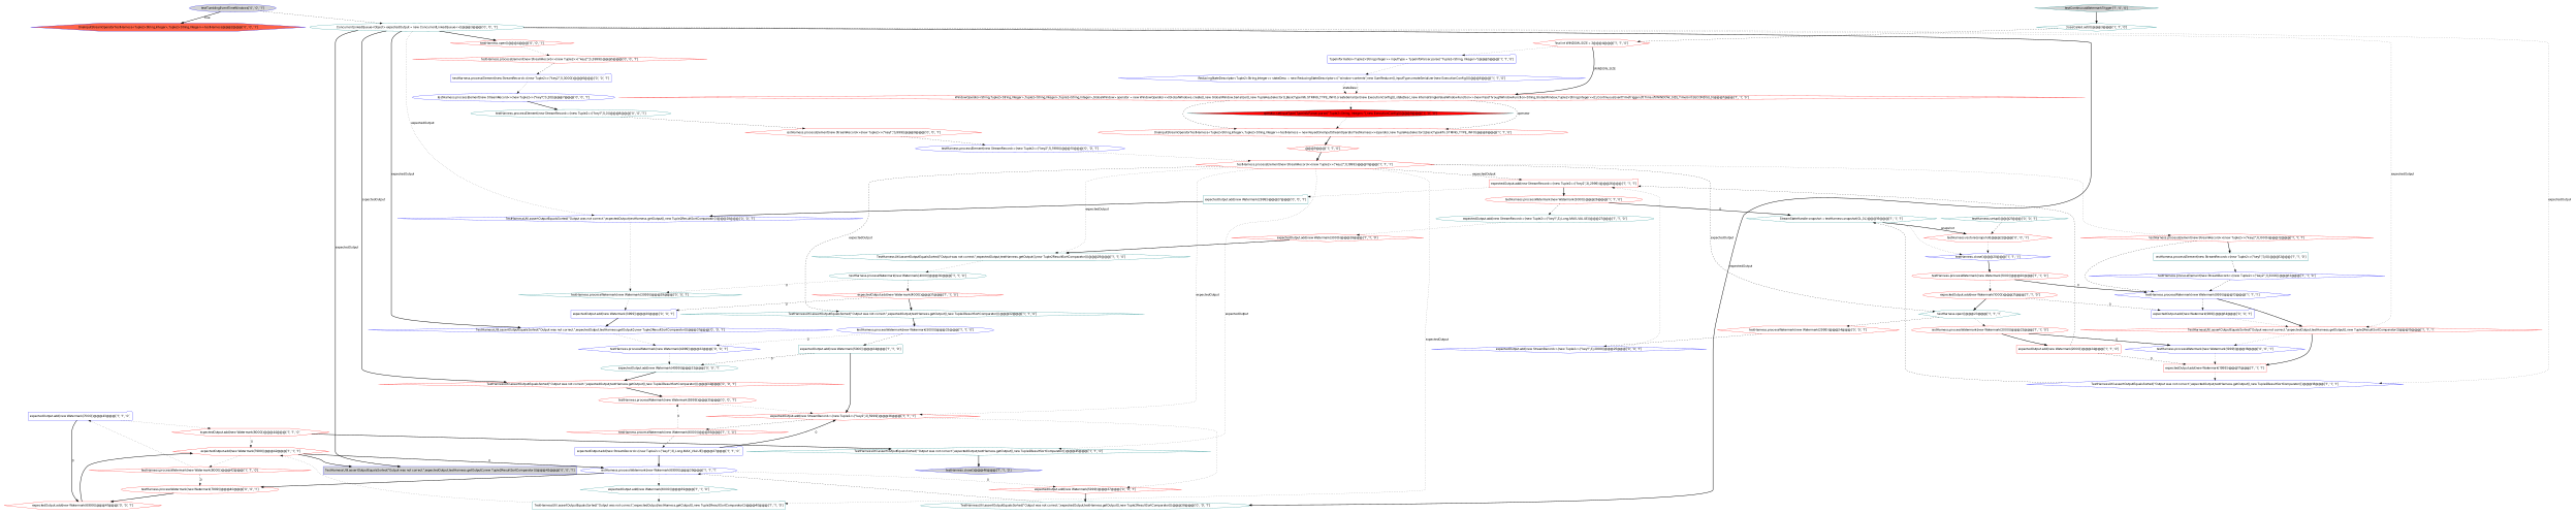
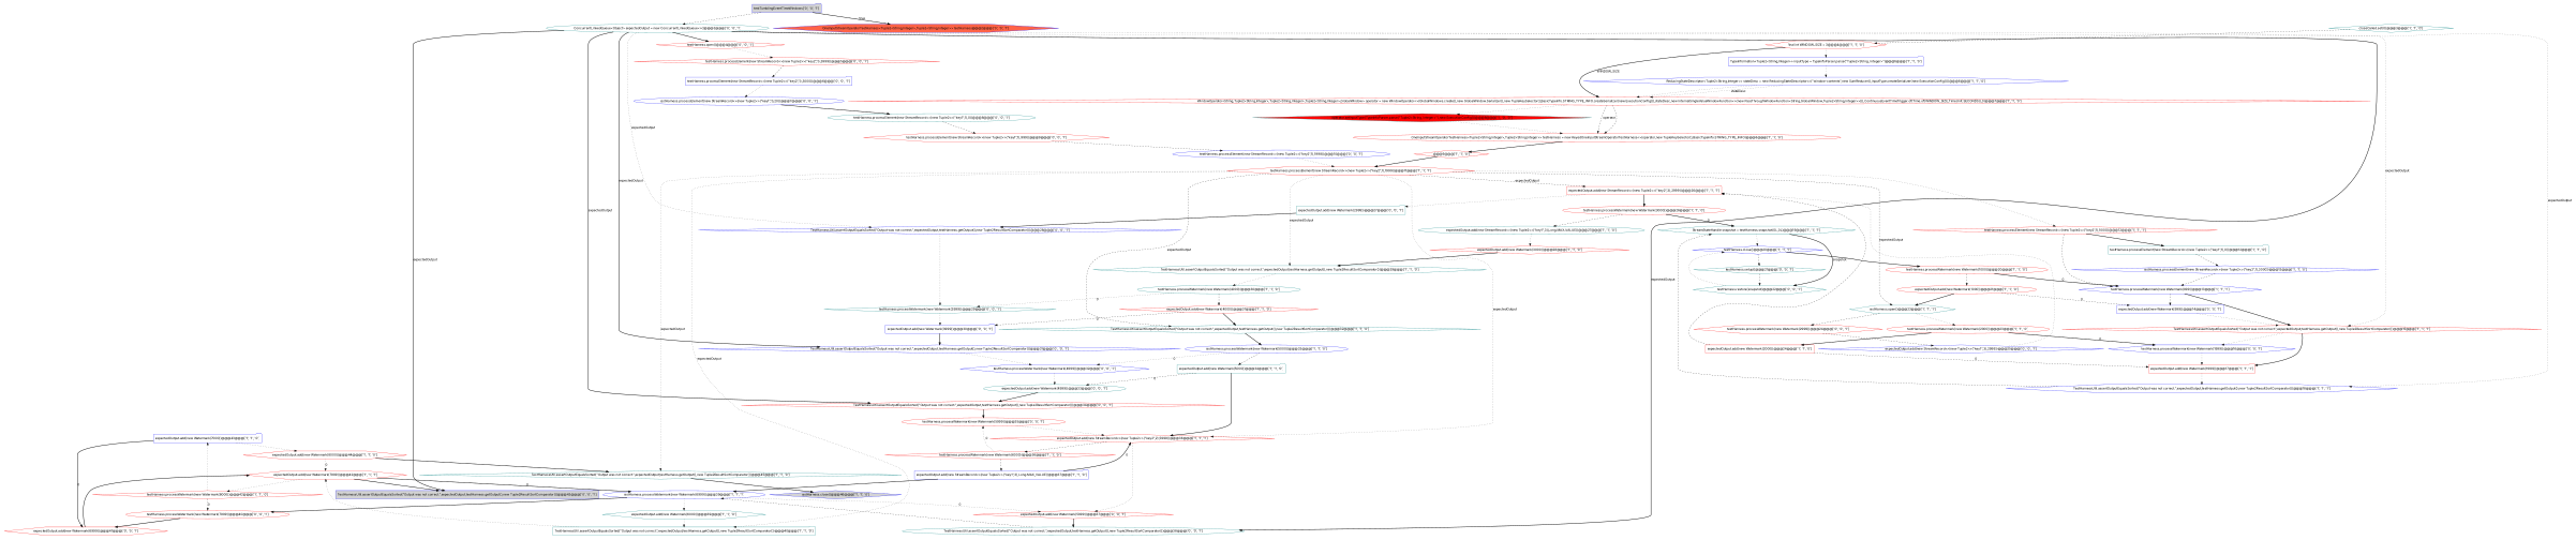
  digraph {
    fontname=Inter
    node [color=red fillcolor=white fontname=Inter shape=diamond style=filled]
    edge [fontname=Inter style=dotted]
    n1 [color=blue label="expectedOutput.add(new Watermark(7000))@@@43@@@['1', '1', '0']" shape=folder]
    n2 [label="expectedOutput.add(new Watermark(8000))@@@44@@@['1', '1', '0']" shape=hexagon]
    n3 [label="expectedOutput.add(new Watermark(6999))@@@41@@@['0', '0', '1']" shape=hexagon]
    n4 [color=teal label="TestHarnessUtil.assertOutputEqualsSorted(\"Output was not correct.\",expectedOutput,testHarness.getOutput(),new Tuple2ResultSortComparator())@@@45@@@['1', '1', '0']"]
    n5 [label="expectedOutput.add(new Watermark(7999))@@@42@@@['1', '1', '1']" shape=hexagon]
    n6 [label="expectedOutput.add(new Watermark(1999))@@@17@@@['1', '1', '1']" shape=folder]
    n7 [color=blue label="TestHarnessUtil.assertOutputEqualsSorted(\"Output was not correct.\",expectedOutput,testHarness.getOutput(),new Tuple2ResultSortComparator())@@@18@@@['1', '1', '1']" shape=hexagon]
    n8 [color=teal label="StreamStateHandle snapshot = testHarness.snapshot(0L,0L)@@@19@@@['1', '1', '1']" shape=hexagon]
    n9 [color=blue label="testHarness.close()@@@20@@@['1', '1', '1']"]
-   n10 [label="testHarness.restore(snapshot)@@@22@@@['0', '0', '1']" shape=hexagon]
+   n10 [color=teal label="testHarness.restore(snapshot)@@@22@@@['0', '0', '1']" shape=hexagon]
    n11 [label="testHarness.processWatermark(new Watermark(1000))@@@20@@@['1', '1', '0']" shape=ellipse]
    n12 [color=teal label="testHarness.setup()@@@21@@@['0', '0', '1']"]
    n13 [label="testHarness.processElement(new StreamRecord<>(new Tuple2<>(\"key2\",1),1999))@@@11@@@['1', '1', '1']" shape=hexagon]
    n14 [color=teal label="TestHarnessUtil.assertOutputEqualsSorted(\"Output was not correct.\",expectedOutput,testHarness.getOutput(),new Tuple2ResultSortComparator())@@@29@@@['1', '1', '0']" shape=hexagon]
    n15 [color=teal label="TestHarnessUtil.assertOutputEqualsSorted(\"Output was not correct.\",expectedOutput,testHarness.getOutput(),new Tuple2ResultSortComparator())@@@32@@@['1', '1', '0']"]
    n16 [color=teal label="TestHarnessUtil.assertOutputEqualsSorted(\"Output was not correct.\",expectedOutput,testHarness.getOutput(),new Tuple2ResultSortComparator())@@@40@@@['1', '1', '0']" shape=folder]
    n17 [label="expectedOutput.add(new StreamRecord<>(new Tuple2<>(\"key2\",2),5999))@@@36@@@['1', '1', '1']"]
    n18 [label="expectedOutput.add(new StreamRecord<>(new Tuple2<>(\"key2\",3),2999))@@@26@@@['1', '1', '1']" shape=folder]
    n19 [color=teal label="testHarness.open()@@@23@@@['1', '1', '1']" shape=hexagon]
    n20 [label="testHarness.processElement(new StreamRecord<>(new Tuple2<>(\"key2\",1),1000))@@@12@@@['1', '1', '1']"]
    n21 [color=teal label="testHarness.processWatermark(new Watermark(4000))@@@30@@@['1', '1', '0']" shape=ellipse]
    n22 [color=blue fillcolor=lightgray label="testHarness.close()@@@46@@@['1', '1', '0']"]
    n23 [color=blue label="testHarness.processWatermark(new Watermark(5000))@@@33@@@['1', '1', '0']" shape=ellipse]
    n24 [label="expectedOutput.add(new Watermark(5999))@@@37@@@['0', '0', '1']"]
    n25 [label="testHarness.processWatermark(new Watermark(6000))@@@36@@@['1', '1', '0']"]
    n26 [color=teal label="expectedOutput.add(new Watermark(2999))@@@27@@@['0', '0', '1']" shape=folder]
    n27 [label="testHarness.processWatermark(new Watermark(3000))@@@26@@@['1', '1', '0']" shape=ellipse]
    n28 [label="testHarness.processWatermark(new Watermark(2000))@@@23@@@['1', '1', '0']" shape=ellipse]
    n29 [label="testHarness.processWatermark(new Watermark(2999))@@@24@@@['0', '0', '1']" shape=hexagon]
    n30 [color=blue label="testHarness.processWatermark(new Watermark(999))@@@13@@@['1', '1', '1']" shape=hexagon]
    n31 [color=teal label="testHarness.processElement(new StreamRecord<>(new Tuple2<>(\"key1\",1),0))@@@12@@@['1', '1', '0']" shape=folder]
    n32 [color=teal label="testHarness.processWatermark(new Watermark(3999))@@@29@@@['0', '0', '1']"]
    n33 [color=blue label="expectedOutput.add(new Watermark(3999))@@@30@@@['0', '0', '1']" shape=folder]
    n34 [color=blue label="TestHarnessUtil.assertOutputEqualsSorted(\"Output was not correct.\",expectedOutput,testHarness.getOutput(),new Tuple2ResultSortComparator())@@@31@@@['0', '0', '1']"]
    n35 [color=blue fillcolor=lightgray label="TestHarnessUtil.assertOutputEqualsSorted(\"Output was not correct.\",expectedOutput,testHarness.getOutput(),new Tuple2ResultSortComparator())@@@43@@@['0', '0', '1']" shape=folder]
    n36 [label="TestHarnessUtil.assertOutputEqualsSorted(\"Output was not correct.\",expectedOutput,testHarness.getOutput(),new Tuple2ResultSortComparator())@@@15@@@['1', '1', '1']"]
    n37 [color=blue label="testHarness.processWatermark(new Watermark(1999))@@@16@@@['0', '0', '1']" shape=hexagon]
    n38 [color=blue label="expectedOutput.add(new StreamRecord<>(new Tuple2<>(\"key1\",3),Long.MAX_VALUE))@@@37@@@['1', '1', '0']" shape=folder]
    n39 [color=blue label="testHarness.processWatermark(new Watermark(6999))@@@39@@@['1', '1', '1']" shape=ellipse]
    n40 [label="testHarness.processWatermark(new Watermark(7999))@@@40@@@['0', '0', '1']" shape=ellipse]
    n41 [color=teal label="expectedOutput.add(new Watermark(6000))@@@39@@@['1', '1', '0']" shape=hexagon]
    n42 [color=teal label="testHarness.processElement(new StreamRecord<>(new Tuple2<>(\"key1\",1),0))@@@8@@@['0', '0', '1']" shape=ellipse]
    n43 [label="testHarness.processElement(new StreamRecord<>(new Tuple2<>(\"key1\",1),999))@@@9@@@['0', '0', '1']" shape=hexagon]
    n44 [color=blue label="testHarness.processElement(new StreamRecord<>(new Tuple2<>(\"key2\",1),1998))@@@10@@@['0', '0', '1']" shape=ellipse]
    n45 [label="testHarness.processWatermark(new Watermark(8000))@@@42@@@['1', '1', '0']"]
    n46 [label="expectedOutput.add(new Watermark(1000))@@@21@@@['1', '1', '0']" shape=ellipse]
    n47 [color=blue label="expectedOutput.add(new Watermark(999))@@@14@@@['0', '0', '1']" shape=folder]
    n48 [label="OneInputStreamOperatorTestHarness<Tuple2<String,Integer>,Tuple2<String,Integer>> testHarness = new KeyedOneInputStreamOperatorTestHarness<>(operator,new TupleKeySelector(),BasicTypeInfo.STRING_TYPE_INFO)@@@8@@@['1', '1', '0']" shape=ellipse]
    n49 [label="@@@9@@@['1', '1', '0']"]
    n50 [label="expectedOutput.add(new Watermark(4000))@@@31@@@['1', '1', '0']"]
    n51 [color=teal label="expectedOutput.add(new Watermark(4999))@@@33@@@['0', '0', '1']" shape=ellipse]
    n52 [label="TestHarnessUtil.assertOutputEqualsSorted(\"Output was not correct.\",expectedOutput,testHarness.getOutput(),new Tuple2ResultSortComparator())@@@34@@@['0', '0', '1']"]
    n53 [label="testHarness.processWatermark(new Watermark(5999))@@@35@@@['0', '0', '1']" shape=ellipse]
    n54 [color=teal label="ConcurrentLinkedQueue<Object> expectedOutput = new ConcurrentLinkedQueue<>()@@@3@@@['0', '0', '1']" shape=ellipse]
    n55 [color=teal label="TestHarnessUtil.assertOutputEqualsSorted(\"Output was not correct.\",expectedOutput,testHarness.getOutput(),new Tuple2ResultSortComparator())@@@38@@@['0', '0', '1']" shape=ellipse]
    n56 [label="testHarness.open()@@@4@@@['0', '0', '1']"]
    n57 [color=blue label="TestHarnessUtil.assertOutputEqualsSorted(\"Output was not correct.\",expectedOutput,testHarness.getOutput(),new Tuple2ResultSortComparator())@@@28@@@['0', '0', '1']"]
    n58 [label="testHarness.processElement(new StreamRecord<>(new Tuple2<>(\"key2\",1),3999))@@@5@@@['0', '0', '1']"]
    n59 [color=blue label="testHarness.processWatermark(new Watermark(4999))@@@32@@@['0', '0', '1']" shape=hexagon]
    n60 [color=teal fillcolor=red label="operator.setInputType(TypeInfoParser.parse(\"Tuple2<String, Integer>\"),new ExecutionConfig())@@@8@@@['1', '0', '0']"]
    n61 [label="WindowOperator<String,Tuple2<String,Integer>,Tuple2<String,Integer>,Tuple2<String,Integer>,GlobalWindow> operator = new WindowOperator<>(GlobalWindows.create(),new GlobalWindow.Serializer(),new TupleKeySelector(),BasicTypeInfo.STRING_TYPE_INFO.createSerializer(new ExecutionConfig()),stateDesc,new InternalSingleValueWindowFunction<>(new PassThroughWindowFunction<String,GlobalWindow,Tuple2<String,Integer>>()),ContinuousEventTimeTrigger.of(Time.of(WINDOW_SIZE,TimeUnit.SECONDS)),0)@@@7@@@['1', '1', '0']"]
    n62 [color=blue label="testHarness.processElement(new StreamRecord<>(new Tuple2<>(\"key2\",1),3000))@@@6@@@['0', '0', '1']" shape=folder]
    n63 [color=blue label="testHarness.processElement(new StreamRecord<>(new Tuple2<>(\"key1\",1),20))@@@7@@@['0', '0', '1']" shape=ellipse]
    n64 [color=blue label="expectedOutput.add(new StreamRecord<>(new Tuple2<>(\"key1\",3),2999))@@@25@@@['0', '0', '1']"]
    n65 [color=blue label="testHarness.processElement(new StreamRecord<>(new Tuple2<>(\"key2\",1),3000))@@@13@@@['1', '1', '0']"]
    n66 [color=teal label="expectedOutput.add(new StreamRecord<>(new Tuple2<>(\"key1\",3),Long.MAX_VALUE))@@@27@@@['1', '1', '0']" shape=ellipse]
    n67 [label="expectedOutput.add(new Watermark(3000))@@@28@@@['1', '1', '0']"]
    n68 [color=blue label="ReducingStateDescriptor<Tuple2<String,Integer>> stateDesc = new ReducingStateDescriptor<>(\"window-contents\",new SumReducer(),inputType.createSerializer(new ExecutionConfig()))@@@6@@@['1', '1', '0']" shape=hexagon]
    n69 [color=teal label="closeCalled.set(0)@@@3@@@['1', '1', '0']"]
    n70 [label="final int WINDOW_SIZE = 3@@@4@@@['1', '1', '0']" shape=hexagon]
    n71 [color=blue label="TypeInformation<Tuple2<String,Integer>> inputType = TypeInfoParser.parse(\"Tuple2<String, Integer>\")@@@5@@@['1', '1', '0']" shape=folder]
    n72 [color=teal label="expectedOutput.add(new Watermark(5000))@@@34@@@['1', '1', '0']" shape=folder]
-   n73 [color=blue fillcolor=lightgray label="testTumblingEventTimeWindows['0', '0', '1']" shape=ellipse]
+   n73 [color=blue fillcolor=lightgray label="testTumblingEventTimeWindows['0', '0', '1']" shape=folder]
    n74 [color=blue fillcolor=tomato label="OneInputStreamOperatorTestHarness<Tuple2<String,Integer>,Tuple2<String,Integer>> testHarness@@@2@@@['0', '0', '1']" shape=hexagon]
-   n75 [color=teal fillcolor=lightgray label="testContinuousWatermarkTrigger['1', '0', '0']"]
    n76 [label="expectedOutput.add(new Watermark(2000))@@@24@@@['1', '1', '0']" shape=folder]
    n1 -> n2
    n1 -> n3 [label=0 style=bold]
    n2 -> n4 [style=bold]
    n2 -> n5 [label=0]
    n3 -> n5 [style=bold]
    n4 -> n22 [style=bold]
    n5 -> n35 [style=bold]
    n5 -> n39 [label=0 style=bold]
    n5 -> n45
    n6 -> n7
    n7 -> n8 [style=dashed]
    n8 -> n9
    n8 -> n10 [label=snapshot style=bold]
    n9 -> n11 [style=bold]
+   n9 -> n12 [style=dashed]
    n10 -> n9
    n11 -> n30 [label=0 style=bold]
    n11 -> n46 [style=dashed]
    n12 -> n10 [style=dashed]
    n13 -> n4 [label=expectedOutput]
    n13 -> n14 [label=expectedOutput]
    n13 -> n15 [label=expectedOutput style=dashed]
    n13 -> n16 [label=expectedOutput]
    n13 -> n17 [label=expectedOutput]
    n13 -> n18 [label=expectedOutput style=dashed]
    n13 -> n19 [label=expectedOutput style=dashed]
    n13 -> n20
    n14 -> n21
    n15 -> n23 [style=bold]
    n16 -> n5
    n17 -> n24
    n17 -> n25 [style=dashed]
    n18 -> n26
    n18 -> n27 [style=bold]
    n19 -> n28
    n19 -> n29 [style=dashed]
    n20 -> n30 [style=dashed]
    n20 -> n31 [style=bold]
    n21 -> n32 [label=0]
    n21 -> n50 [style=dashed]
    n23 -> n59 [label=0]
    n23 -> n72 [style=dashed]
    n24 -> n55 [style=bold]
    n25 -> n38 [style=dashed]
    n25 -> n53 [label=0]
    n26 -> n57 [style=bold]
    n27 -> n8 [label=0 style=bold]
    n27 -> n66 [style=dashed]
    n28 -> n37 [label=0 style=bold]
    n28 -> n76 [style=bold]
    n29 -> n64 [style=dashed]
    n30 -> n36 [style=bold]
    n30 -> n47 [style=dashed]
    n31 -> n65 [style=dashed]
    n32 -> n33
    n33 -> n34 [style=bold]
    n34 -> n59
    n36 -> n6 [style=bold]
    n36 -> n37
    n37 -> n6
    n38 -> n17 [label=0 style=bold]
    n38 -> n39 [style=bold]
    n39 -> n24 [label=0]
    n39 -> n40 [style=bold]
    n39 -> n41
    n40 -> n3 [style=bold]
    n41 -> n16
    n42 -> n43 [style=dashed]
    n43 -> n44 [style=dashed]
    n44 -> n13
    n45 -> n1
    n45 -> n40 [label=0 style=dashed]
    n46 -> n19 [style=bold]
    n46 -> n47 [label=0 style=dashed]
    n47 -> n36
    n48 -> n49 [style=bold]
    n49 -> n13 [style=bold]
    n50 -> n15 [style=bold]
    n50 -> n33 [label=0 style=dashed]
    n51 -> n52 [style=bold]
    n52 -> n53 [style=bold]
    n53 -> n17
    n54 -> n7 [label=expectedOutput]
    n54 -> n34 [label=expectedOutput style=bold]
    n54 -> n35 [label=expectedOutput style=bold]
    n54 -> n36 [label=expectedOutput]
    n54 -> n52 [label=expectedOutput style=bold]
    n54 -> n55 [label=expectedOutput style=bold]
    n54 -> n56 [style=bold]
    n54 -> n57 [label=expectedOutput]
    n55 -> n39 [style=dashed]
    n56 -> n58
    n57 -> n32
    n58 -> n62 [style=dashed]
    n59 -> n51
    n60 -> n48
    n61 -> n48 [label=operator style=dashed]
    n61 -> n48 [style=dashed]
    n61 -> n60
    n62 -> n63
    n63 -> n42 [style=bold]
    n64 -> n18
    n65 -> n30 [style=dashed]
    n66 -> n67
    n67 -> n14 [style=bold]
    n68 -> n61 [label=stateDesc]
    n68 -> n61
    n69 -> n70 [style=dashed]
    n70 -> n61 [label=WINDOW_SIZE style=bold]
    n70 -> n71
    n71 -> n68
    n72 -> n17 [style=bold]
    n72 -> n51 [label=0 style=dashed]
    n73 -> n54 [style=dashed]
    n73 -> n74 [label=true style=bold]
-   n75 -> n69 [style=bold]
    n76 -> n6 [label=0 style=dashed]
    n76 -> n18 [style=dashed]
  }
